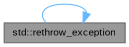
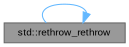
  digraph {
    rankdir=LR
    fontname="Liberation Sans"
-   n1 [color=gray40 fillcolor=grey60 fontcolor=black fontname="Liberation Sans" fontsize=10 height=0.2 label="std::rethrow_exception" shape=box style=filled width=0.4]
+   n1 [color=gray40 fillcolor=grey60 fontcolor=black fontname="Liberation Sans" fontsize=10 height=0.2 label="std::rethrow_rethrow" shape=box style=filled width=0.4]
    n1 -> n1 [color=steelblue1 fontname="Liberation Sans" fontsize=10 labelfontname=Helvetica labelfontsize=10 style=solid]
  }
